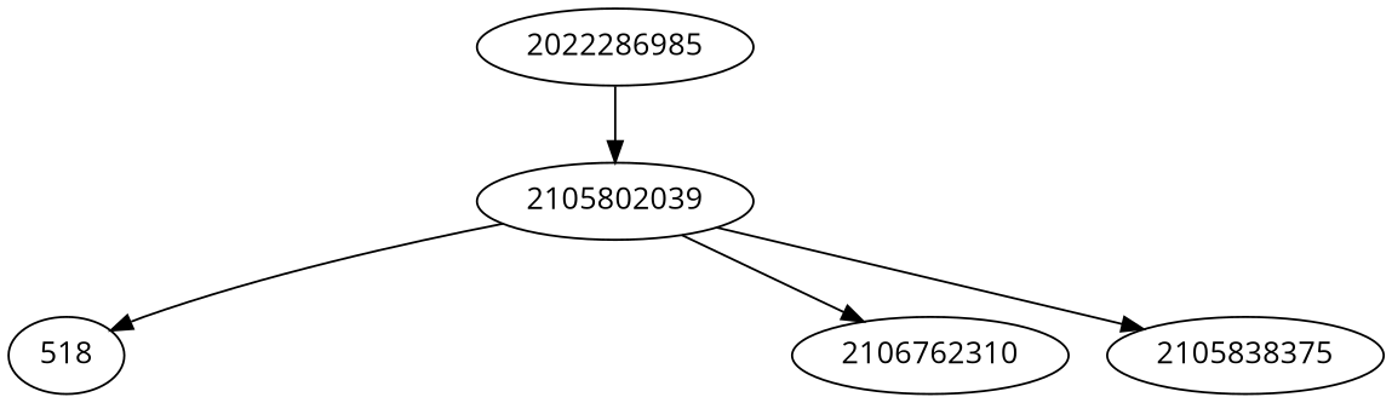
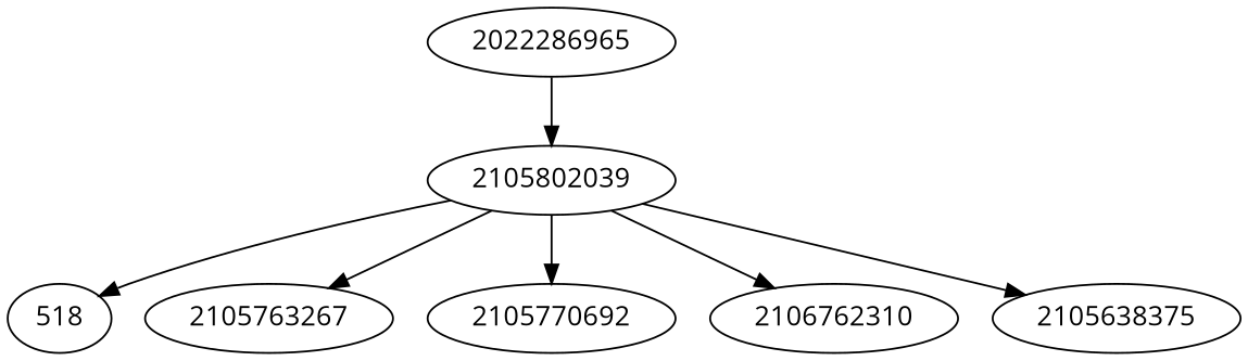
  strict digraph {
    fontname="Open Sans"
    node [fontname="Open Sans"]
    edge [fontname="Open Sans"]
    n1 [label=2105802039]
-   2022286965 [label=2022286985]
+   2022286965
    n3 [label=518]
+   2105763267
+   2105770692
    n6 [label=2106762310]
-   2105838375
+   2105838375 [label=2105638375]
    n1 -> n3
+   n1 -> 2105763267
+   n1 -> 2105770692
    n1 -> n6
    n1 -> 2105838375
    2022286965 -> n1
  }
